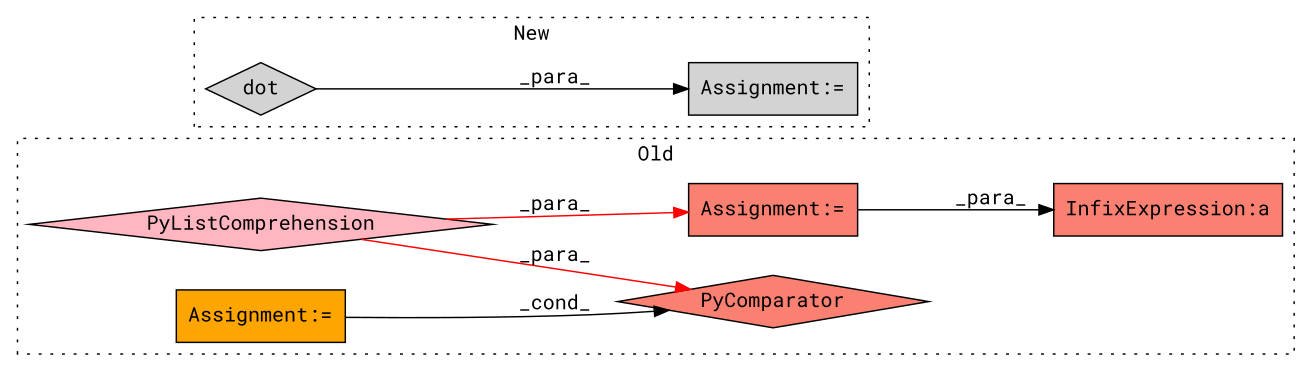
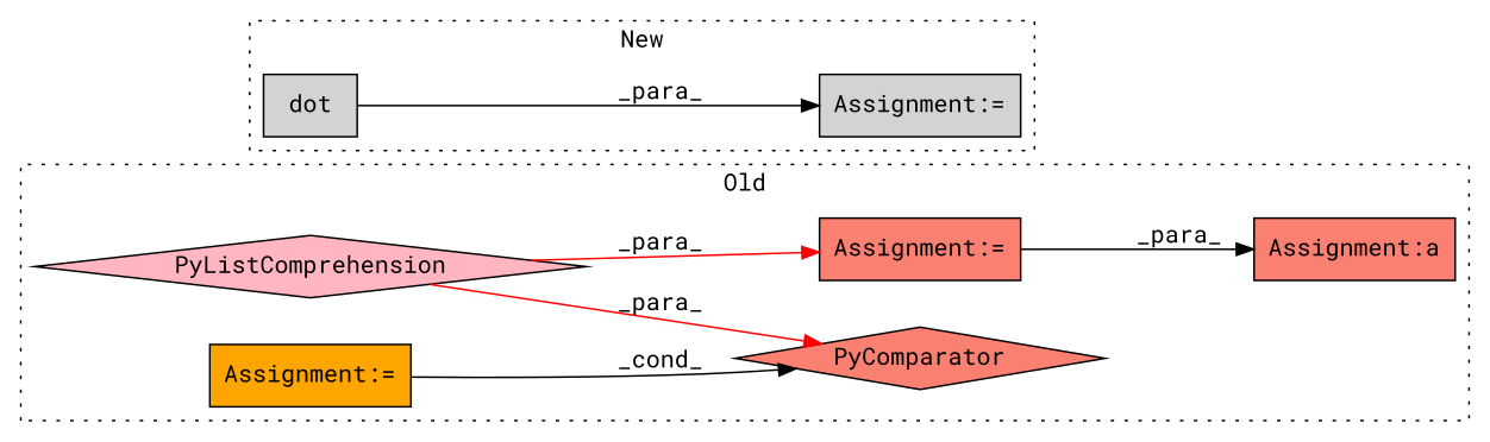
  digraph {
    fontname="Roboto Mono"
    rankdir=LR
    node [a=7 fillcolor=salmon fontname="Roboto Mono" l=85 s=30082 shape=box style=filled]
    edge [color=black fontname="Roboto Mono"]
    n1 [a=109 fillcolor=lightpink l=155 label=PyListComprehension s=30020 shape=diamond]
    n2 [l=12 label="Assignment:=" s=30008]
    n3 [fillcolor=orange label="Assignment:="]
    n4 [a=113 label=PyComparator shape=diamond]
-   n5 [a=27 l=3 label="InfixExpression:a" s=30360]
-   n6 [a=32 fillcolor=lightgrey l="4,1" label=dot s="29654,29668" shape=diamond]
+   n5 [a=27 l=3 label="Assignment:a" s=30360]
+   n6 [a=32 fillcolor=lightgrey l="4,1" label=dot s="29654,29668"]
    n7 [fillcolor=lightgrey l=1 label="Assignment:=" s=29831]
    subgraph cluster_1 {
      label=Old
      style=dotted
      n1
      n2
      n3
      n4
      n5
    }
    subgraph cluster_2 {
      label=New
      style=dotted
      n6
      n7
    }
    n1 -> n2 [color=red label=_para_]
    n1 -> n4 [color=red label=_para_]
    n2 -> n5 [label=_para_]
    n3 -> n4 [label=_cond_]
    n6 -> n7 [label=_para_]
  }
